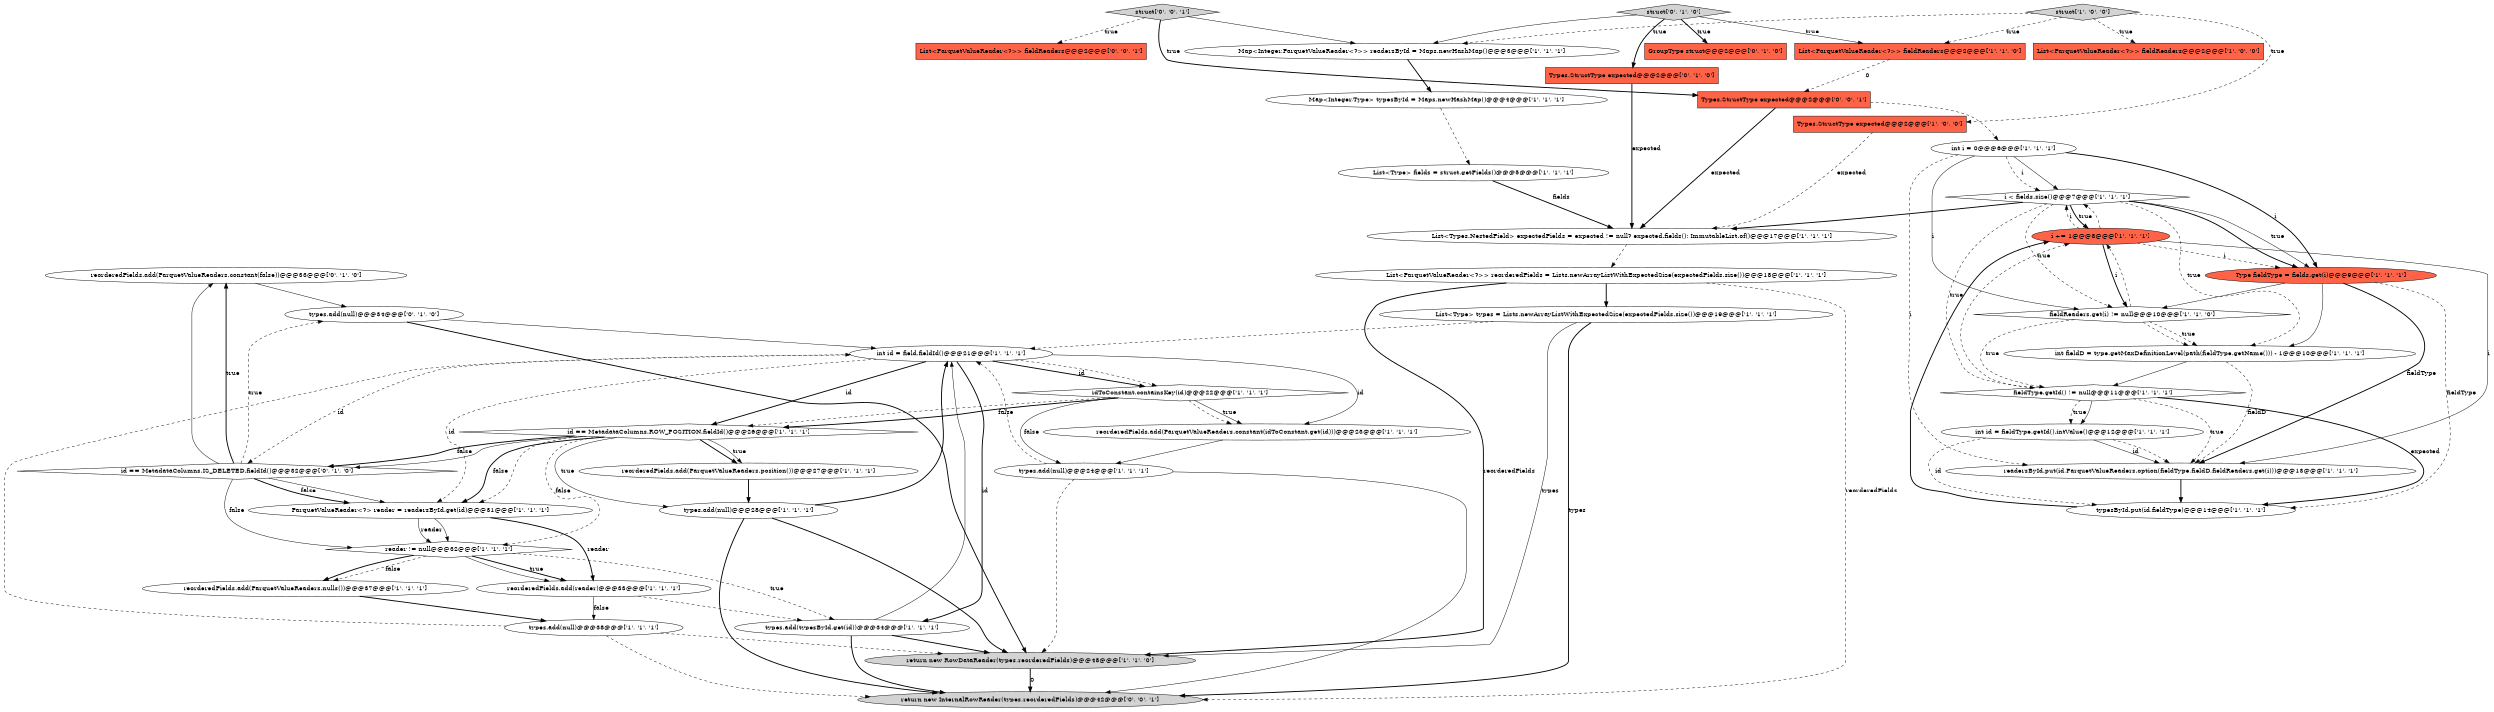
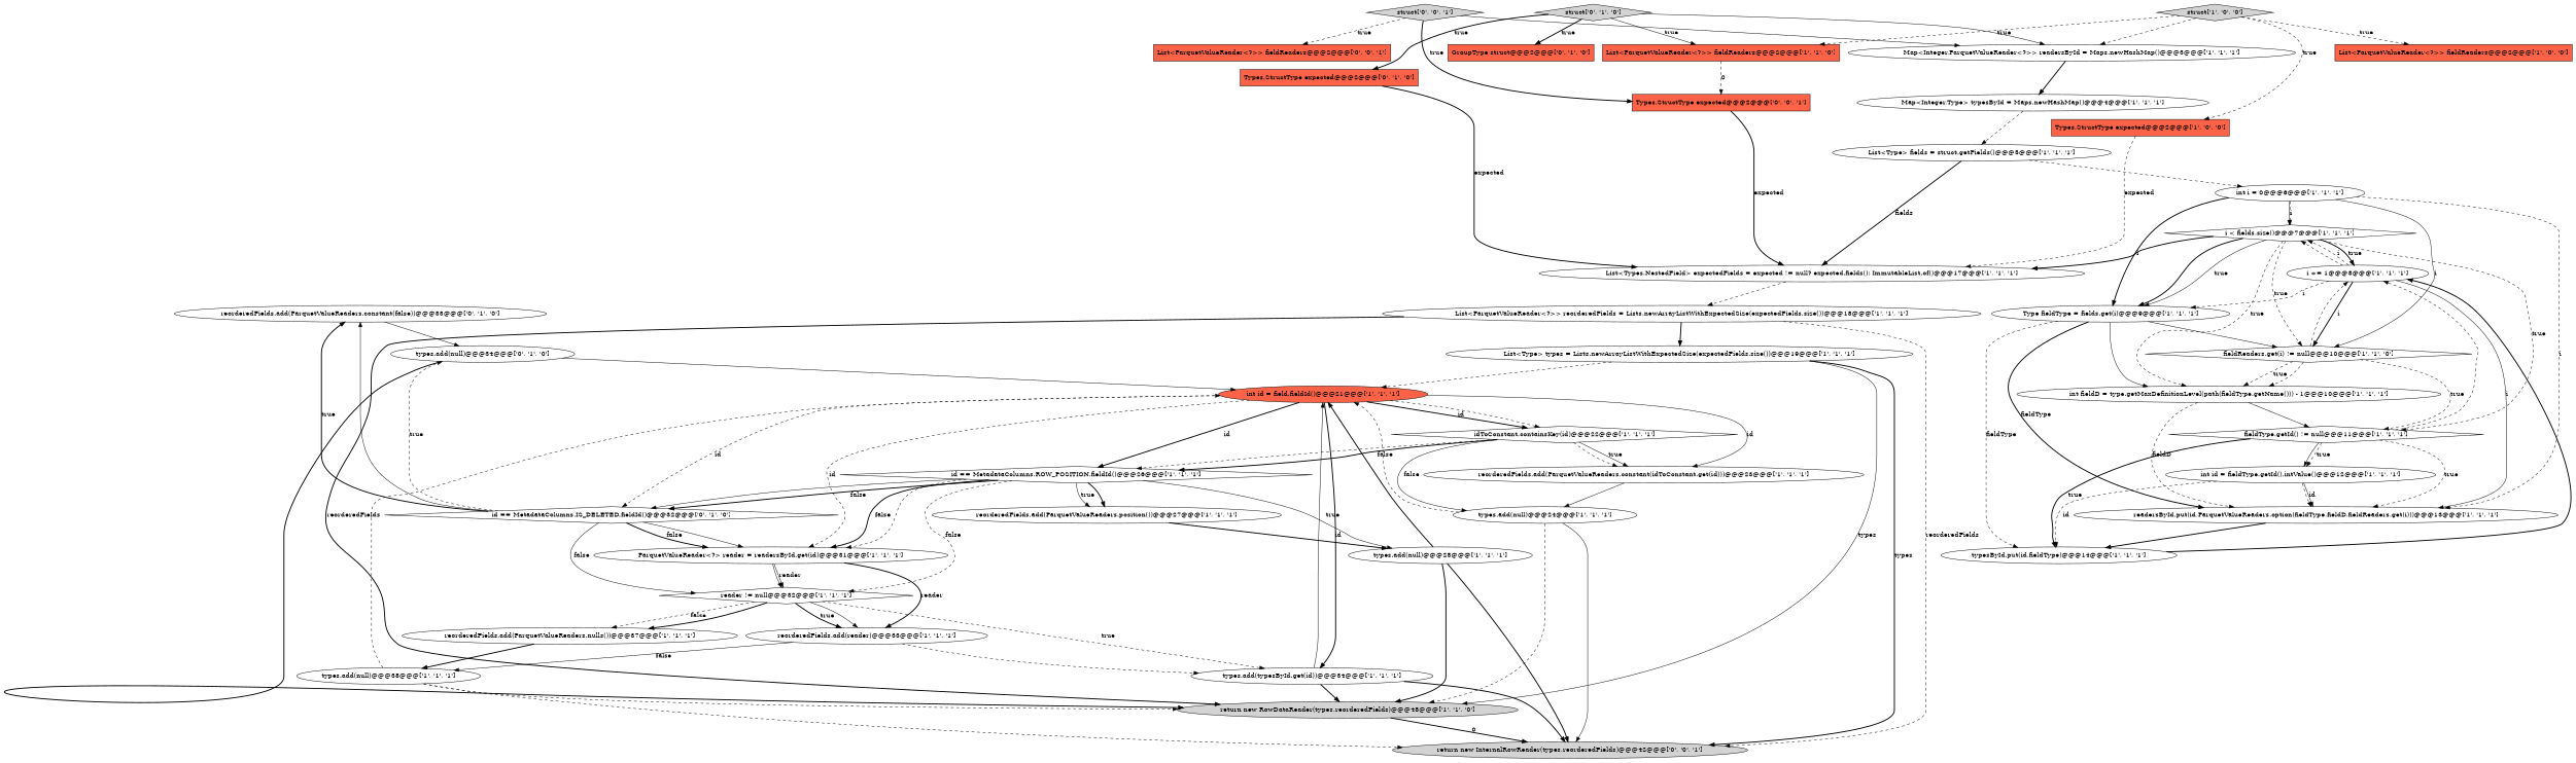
  digraph {
    node [fillcolor=white shape=ellipse style=filled]
    edge [style=dashed]
    n1 [label="reorderedFields.add(ParquetValueReaders.constant(false))@@@33@@@['0', '1', '0']"]
    n2 [label="types.add(null)@@@34@@@['0', '1', '0']"]
    n3 [fillcolor=lightgray label="return new RowDataReader(types,reorderedFields)@@@48@@@['1', '1', '0']"]
-   n4 [label="int id = field.fieldId()@@@21@@@['1', '1', '1']"]
+   n4 [fillcolor=tomato label="int id = field.fieldId()@@@21@@@['1', '1', '1']"]
    n5 [label="typesById.put(id,fieldType)@@@14@@@['1', '1', '1']"]
-   n6 [fillcolor=tomato label="i += 1@@@8@@@['1', '1', '1']"]
-   n7 [fillcolor=tomato label="Type fieldType = fields.get(i)@@@9@@@['1', '1', '1']"]
+   n6 [label="i += 1@@@8@@@['1', '1', '1']"]
+   n7 [label="Type fieldType = fields.get(i)@@@9@@@['1', '1', '1']"]
    n8 [label="readersById.put(id,ParquetValueReaders.option(fieldType,fieldD,fieldReaders.get(i)))@@@13@@@['1', '1', '1']"]
    n9 [label="fieldReaders.get(i) != null@@@10@@@['1', '1', '0']" shape=diamond]
    n10 [label="i < fields.size()@@@7@@@['1', '1', '1']" shape=diamond]
    n11 [label="reorderedFields.add(ParquetValueReaders.position())@@@27@@@['1', '1', '1']"]
    n12 [label="types.add(null)@@@28@@@['1', '1', '1']"]
    n13 [fillcolor=lightgray label="return new InternalRowReader(types,reorderedFields)@@@42@@@['0', '0', '1']"]
    n14 [label="List<Type> fields = struct.getFields()@@@5@@@['1', '1', '1']"]
    n15 [label="int i = 0@@@6@@@['1', '1', '1']"]
    n16 [label="List<Types.NestedField> expectedFields = expected != null? expected.fields(): ImmutableList.of()@@@17@@@['1', '1', '1']"]
    n17 [label="List<ParquetValueReader<?>> reorderedFields = Lists.newArrayListWithExpectedSize(expectedFields.size())@@@18@@@['1', '1', '1']"]
    n18 [label="types.add(null)@@@38@@@['1', '1', '1']"]
    n19 [label="types.add(typesById.get(id))@@@34@@@['1', '1', '1']"]
    n20 [label="id == MetadataColumns.IS_DELETED.fieldId()@@@32@@@['0', '1', '0']" shape=diamond]
    n21 [label="ParquetValueReader<?> reader = readersById.get(id)@@@31@@@['1', '1', '1']"]
    n22 [label="reorderedFields.add(ParquetValueReaders.constant(idToConstant.get(id)))@@@23@@@['1', '1', '1']"]
    n23 [label="idToConstant.containsKey(id)@@@22@@@['1', '1', '1']" shape=diamond]
    n24 [label="id == MetadataColumns.ROW_POSITION.fieldId()@@@26@@@['1', '1', '1']" shape=diamond]
    n25 [fillcolor=tomato label="Types.StructType expected@@@2@@@['0', '1', '0']" shape=box]
    n26 [label="reader != null@@@32@@@['1', '1', '1']" shape=diamond]
    n27 [label="reorderedFields.add(reader)@@@33@@@['1', '1', '1']"]
    n28 [label="reorderedFields.add(ParquetValueReaders.nulls())@@@37@@@['1', '1', '1']"]
    n29 [fillcolor=tomato label="Types.StructType expected@@@2@@@['0', '0', '1']" shape=box]
    n30 [fillcolor=lightgray label="struct['0', '0', '1']" shape=diamond]
    n31 [fillcolor=tomato label="List<ParquetValueReader<?>> fieldReaders@@@2@@@['0', '0', '1']" shape=box]
    n32 [label="Map<Integer,ParquetValueReader<?>> readersById = Maps.newHashMap()@@@3@@@['1', '1', '1']"]
    n33 [label="Map<Integer,Type> typesById = Maps.newHashMap()@@@4@@@['1', '1', '1']"]
    n34 [label="int fieldD = type.getMaxDefinitionLevel(path(fieldType.getName())) - 1@@@10@@@['1', '1', '1']"]
    n35 [label="fieldType.getId() != null@@@11@@@['1', '1', '1']" shape=diamond]
    n36 [label="int id = fieldType.getId().intValue()@@@12@@@['1', '1', '1']"]
    n37 [label="types.add(null)@@@24@@@['1', '1', '1']"]
    n38 [fillcolor=lightgray label="struct['0', '1', '0']" shape=diamond]
    n39 [fillcolor=tomato label="GroupType struct@@@2@@@['0', '1', '0']" shape=box]
    n40 [fillcolor=tomato label="List<ParquetValueReader<?>> fieldReaders@@@2@@@['1', '1', '0']" shape=box]
    n41 [fillcolor=lightgray label="struct['1', '0', '0']" shape=diamond]
    n42 [fillcolor=tomato label="Types.StructType expected@@@2@@@['1', '0', '0']" shape=box]
    n43 [fillcolor=tomato label="List<ParquetValueReader<?>> fieldReaders@@@2@@@['1', '0', '0']" shape=box]
    n44 [label="List<Type> types = Lists.newArrayListWithExpectedSize(expectedFields.size())@@@19@@@['1', '1', '1']"]
    n1 -> n2 [style=solid]
    n2 -> n3 [style=bold]
    n2 -> n4 [style=solid]
    n3 -> n13 [label=0 style=bold]
    n4 -> n19 [label=id style=bold]
    n4 -> n20 [label=id]
    n4 -> n21 [label=id]
    n4 -> n22 [label=id style=solid]
    n4 -> n23 [label=id style=bold]
    n4 -> n23
    n4 -> n24 [label=id style=bold]
    n5 -> n6 [style=bold]
    n6 -> n7 [label=i]
    n6 -> n8 [label=i style=solid]
    n6 -> n9 [label=i style=bold]
    n6 -> n10
    n6 -> n10 [label=i]
    n7 -> n5 [label=fieldType]
    n7 -> n8 [label=fieldType style=bold]
    n7 -> n9 [style=solid]
    n7 -> n34 [style=solid]
    n8 -> n5 [style=bold]
    n9 -> n6
    n9 -> n34 [label=true]
    n9 -> n34
    n9 -> n35 [label=true]
    n10 -> n6 [label=true style=bold]
    n10 -> n7 [style=bold]
    n10 -> n7 [label=true style=solid]
    n10 -> n9 [label=true]
    n10 -> n16 [style=bold]
    n10 -> n34 [label=true]
    n10 -> n35 [label=true]
    n11 -> n12 [style=bold]
    n12 -> n3 [style=bold]
    n12 -> n4 [style=bold]
    n12 -> n13 [style=bold]
-   n29 -> n15
+   n14 -> n15
    n14 -> n16 [label=fields style=bold]
    n15 -> n7 [label=i style=bold]
    n15 -> n8 [label=i]
    n15 -> n9 [label=i style=solid]
    n15 -> n10 [style=solid]
    n15 -> n10 [label=i]
    n16 -> n17
    n17 -> n3 [label=reorderedFields style=bold]
    n17 -> n13 [label=reorderedFields]
    n17 -> n44 [style=bold]
    n18 -> n3
    n18 -> n4
    n18 -> n13
    n19 -> n3 [style=bold]
    n19 -> n4 [style=solid]
    n19 -> n13 [style=bold]
    n20 -> n1 [style=solid]
    n20 -> n1 [label=true style=bold]
    n20 -> n2 [label=true]
    n20 -> n21 [style=solid]
    n20 -> n21 [label=false style=bold]
    n20 -> n26 [label=false style=solid]
    n21 -> n26 [label=reader style=solid]
    n21 -> n26 [style=solid]
    n21 -> n27 [label=reader style=bold]
    n22 -> n37 [style=solid]
    n23 -> n22 [label=true style=solid]
    n23 -> n22
    n23 -> n24 [label=false style=bold]
    n23 -> n24
    n23 -> n37 [label=false style=solid]
    n24 -> n11 [style=bold]
    n24 -> n11 [label=true style=solid]
    n24 -> n12 [label=true style=solid]
    n24 -> n20 [label=false style=bold]
    n24 -> n20 [style=solid]
    n24 -> n21
    n24 -> n21 [label=false style=bold]
    n24 -> n26 [label=false]
    n25 -> n16 [label=expected style=bold]
    n26 -> n19 [label=true]
    n26 -> n27 [label=true style=bold]
    n26 -> n27 [style=solid]
    n26 -> n28 [label=false]
    n26 -> n28 [style=bold]
    n27 -> n18 [label=false style=solid]
    n27 -> n19
    n28 -> n18 [style=bold]
    n29 -> n16 [label=expected style=bold]
    n30 -> n29 [label=true style=bold]
    n30 -> n31 [label=true]
    n30 -> n32 [style=solid]
    n32 -> n33 [style=bold]
    n33 -> n14
    n34 -> n8 [label=fieldD]
    n34 -> n35 [style=solid]
-   n35 -> n5 [label=expected style=bold]
+   n35 -> n5 [label=true style=bold]
    n35 -> n6
    n35 -> n8 [label=true]
    n35 -> n36 [label=true]
    n35 -> n36 [style=solid]
    n36 -> n5 [label=id]
    n36 -> n8 [label=id style=solid]
    n36 -> n8
    n37 -> n3
    n37 -> n4
    n37 -> n13 [style=solid]
    n38 -> n25 [label=true style=bold]
    n38 -> n32 [style=solid]
    n38 -> n39 [label=true style=bold]
    n38 -> n40 [label=true style=solid]
    n40 -> n29 [label=0]
    n41 -> n32
    n41 -> n40 [label=true]
    n41 -> n42 [label=true]
    n41 -> n43 [label=true]
    n42 -> n16 [label=expected]
    n44 -> n3 [label=types style=solid]
    n44 -> n4
    n44 -> n13 [label=types style=bold]
  }
